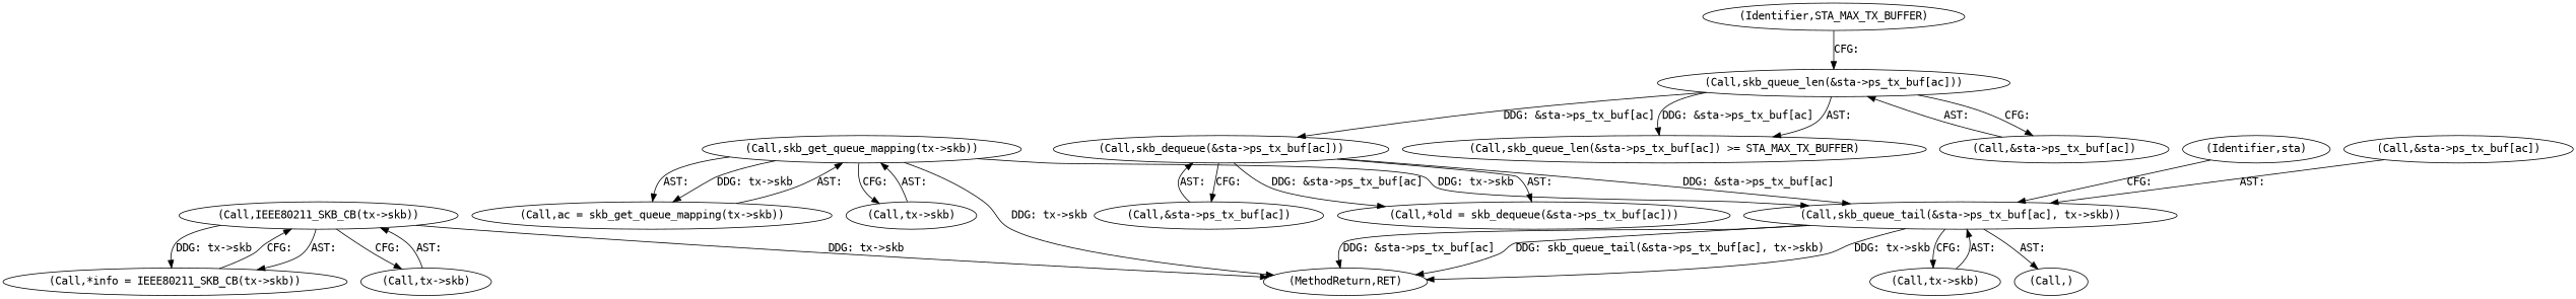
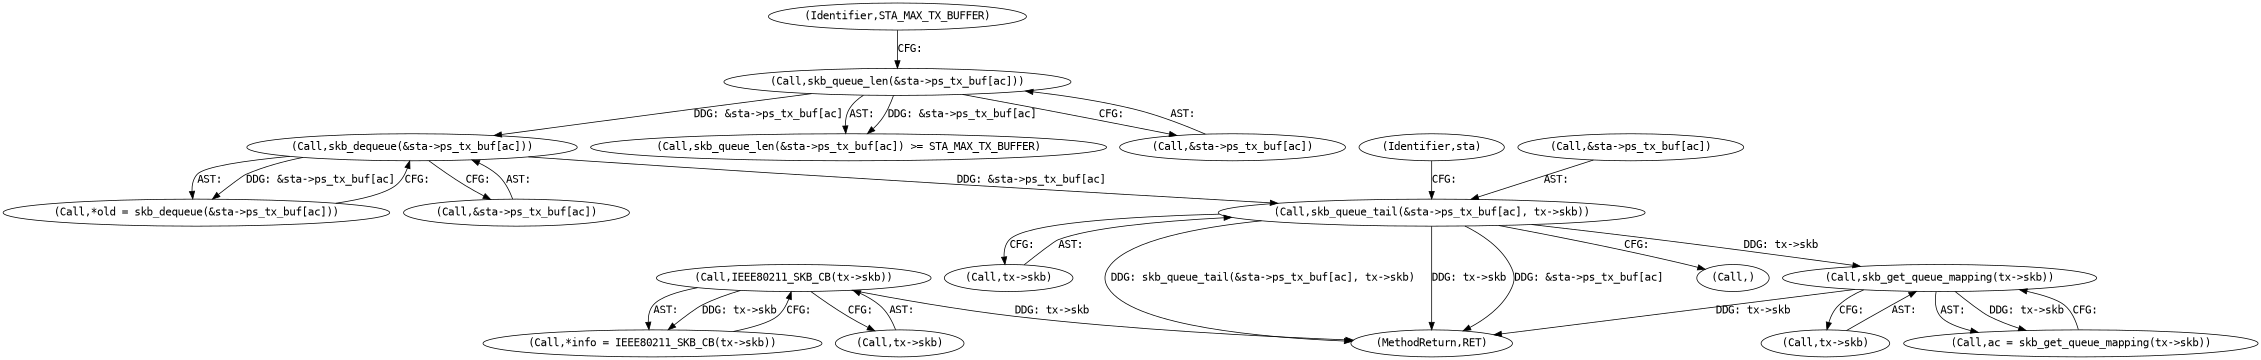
  digraph {
    fontname="DejaVu Sans Mono"
    node [fontname="DejaVu Sans Mono"]
    edge [fontname="DejaVu Sans Mono"]
    n1 [label="(Call,skb_queue_tail(&sta->ps_tx_buf[ac], tx->skb))"]
    n2 [label="(Call,tx->skb)"]
    n3 [label="(MethodReturn,RET)"]
    n4 [label="(Call,)"]
    n5 [label="(Call,skb_dequeue(&sta->ps_tx_buf[ac]))"]
    n6 [label="(Call,*old = skb_dequeue(&sta->ps_tx_buf[ac]))"]
    n7 [label="(Call,&sta->ps_tx_buf[ac])"]
    n8 [label="(Call,skb_queue_len(&sta->ps_tx_buf[ac]))"]
    n9 [label="(Call,skb_queue_len(&sta->ps_tx_buf[ac]) >= STA_MAX_TX_BUFFER)"]
    n10 [label="(Call,&sta->ps_tx_buf[ac])"]
    n11 [label="(Call,skb_get_queue_mapping(tx->skb))"]
    n12 [label="(Call,tx->skb)"]
    n13 [label="(Call,ac = skb_get_queue_mapping(tx->skb))"]
    n14 [label="(Call,IEEE80211_SKB_CB(tx->skb))"]
    n15 [label="(Call,*info = IEEE80211_SKB_CB(tx->skb))"]
    n16 [label="(Call,tx->skb)"]
    n17 [label="(Identifier,STA_MAX_TX_BUFFER)"]
    n18 [label="(Identifier,sta)"]
    n19 [label="(Call,&sta->ps_tx_buf[ac])"]
    n1 -> n2 [label="CFG: "]
    n1 -> n3 [label="DDG: skb_queue_tail(&sta->ps_tx_buf[ac], tx->skb)"]
    n1 -> n3 [label="DDG: tx->skb"]
    n1 -> n3 [label="DDG: &sta->ps_tx_buf[ac]"]
-   n1 -> n4 [label="AST: "]
+   n1 -> n4 [label="CFG: "]
    n2 -> n1 [label="AST: "]
    n5 -> n1 [label="DDG: &sta->ps_tx_buf[ac]"]
    n5 -> n6 [label="AST: "]
    n5 -> n6 [label="DDG: &sta->ps_tx_buf[ac]"]
    n5 -> n7 [label="CFG: "]
+   n6 -> n5 [label="CFG: "]
    n7 -> n5 [label="AST: "]
    n8 -> n5 [label="DDG: &sta->ps_tx_buf[ac]"]
    n8 -> n9 [label="AST: "]
    n8 -> n9 [label="DDG: &sta->ps_tx_buf[ac]"]
    n8 -> n10 [label="CFG: "]
    n10 -> n8 [label="AST: "]
-   n11 -> n1 [label="DDG: tx->skb"]
+   n1 -> n11 [label="DDG: tx->skb"]
    n11 -> n3 [label="DDG: tx->skb"]
    n11 -> n12 [label="CFG: "]
    n11 -> n13 [label="AST: "]
    n11 -> n13 [label="DDG: tx->skb"]
    n12 -> n11 [label="AST: "]
-   n13 -> n11 [label="AST: "]
+   n13 -> n11 [label="CFG: "]
    n14 -> n3 [label="DDG: tx->skb"]
    n14 -> n15 [label="AST: "]
    n14 -> n15 [label="DDG: tx->skb"]
    n14 -> n16 [label="CFG: "]
    n15 -> n14 [label="CFG: "]
    n16 -> n14 [label="AST: "]
    n17 -> n8 [label="CFG: "]
    n18 -> n1 [label="CFG: "]
    n19 -> n1 [label="AST: "]
  }
